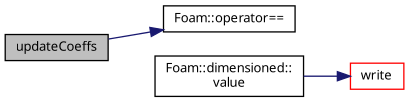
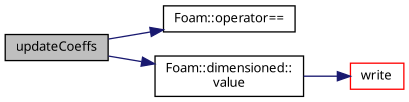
  digraph {
    fontname="Noto Sans"
    rankdir=LR
    node [color=black fontname="Noto Sans" fontsize=10 shape=record]
    edge [color=midnightblue fontname="Noto Sans" fontsize=10 labelfontname=Helvetica labelfontsize=10 style=solid]
    n1 [fillcolor=grey75 fontcolor=black height=0.2 label=updateCoeffs style=filled width=0.4]
    n2 [height=0.2 label="Foam::operator==" width=0.4]
    n3 [height=0.2 label="Foam::dimensioned::\lvalue" width=0.4]
    n4 [color=red height=0.2 label=write width=0.4]
    n1 -> n2
+   n1 -> n3
    n3 -> n4
  }
